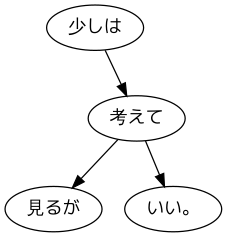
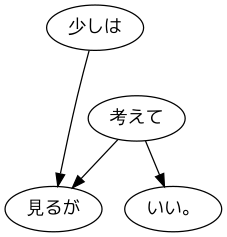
  digraph {
    fontname="DejaVu Sans Mono"
    node [fontname="DejaVu Sans Mono"]
    edge [fontname="DejaVu Sans Mono"]
    n1 [label="少しは"]
    n2 [label="考えて"]
    n3 [label="見るが"]
    n4 [label="いい。"]
-   n1 -> n2
+   n1 -> n3
    n2 -> n3
    n2 -> n4
  }
